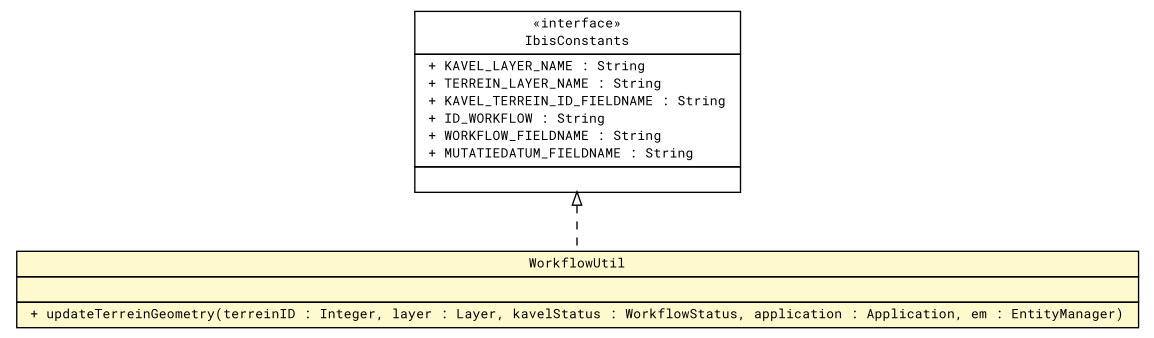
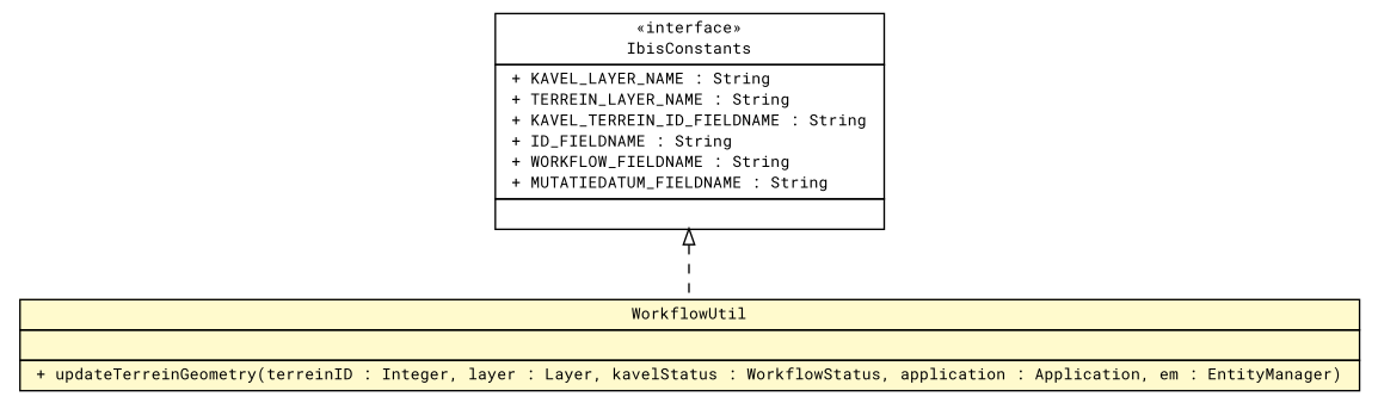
  digraph {
    nodesep=0.25
    ranksep=0.5
    fontname="Roboto Mono"
    node [fontcolor=black fontname="Roboto Mono" fontsize=10.0 shape=plaintext]
    n1 [label=<<table title="nl.b3p.viewer.ibis.util.WorkflowUtil" border="0" cellborder="1" cellspacing="0" cellpadding="2" port="p" bgcolor="lemonChiffon" href="./WorkflowUtil.html"> 		<tr><td><table border="0" cellspacing="0" cellpadding="1"> <tr><td align="center" balign="center"> WorkflowUtil </td></tr> 		</table></td></tr> 		<tr><td><table border="0" cellspacing="0" cellpadding="1"> <tr><td align="left" balign="left">  </td></tr> 		</table></td></tr> 		<tr><td><table border="0" cellspacing="0" cellpadding="1"> <tr><td align="left" balign="left"> + updateTerreinGeometry(terreinID : Integer, layer : Layer, kavelStatus : WorkflowStatus, application : Application, em : EntityManager) </td></tr> 		</table></td></tr> 		</table>>]
-   n2 [label=<<table title="nl.b3p.viewer.ibis.util.IbisConstants" border="0" cellborder="1" cellspacing="0" cellpadding="2" port="p" href="./IbisConstants.html"> 		<tr><td><table border="0" cellspacing="0" cellpadding="1"> <tr><td align="center" balign="center"> &#171;interface&#187; </td></tr> <tr><td align="center" balign="center"> IbisConstants </td></tr> 		</table></td></tr> 		<tr><td><table border="0" cellspacing="0" cellpadding="1"> <tr><td align="left" balign="left"> + KAVEL_LAYER_NAME : String </td></tr> <tr><td align="left" balign="left"> + TERREIN_LAYER_NAME : String </td></tr> <tr><td align="left" balign="left"> + KAVEL_TERREIN_ID_FIELDNAME : String </td></tr> <tr><td align="left" balign="left"> + ID_WORKFLOW : String </td></tr> <tr><td align="left" balign="left"> + WORKFLOW_FIELDNAME : String </td></tr> <tr><td align="left" balign="left"> + MUTATIEDATUM_FIELDNAME : String </td></tr> 		</table></td></tr> 		<tr><td><table border="0" cellspacing="0" cellpadding="1"> <tr><td align="left" balign="left">  </td></tr> 		</table></td></tr> 		</table>>]
+   n2 [label=<<table title="nl.b3p.viewer.ibis.util.IbisConstants" border="0" cellborder="1" cellspacing="0" cellpadding="2" port="p" href="./IbisConstants.html"> 		<tr><td><table border="0" cellspacing="0" cellpadding="1"> <tr><td align="center" balign="center"> &#171;interface&#187; </td></tr> <tr><td align="center" balign="center"> IbisConstants </td></tr> 		</table></td></tr> 		<tr><td><table border="0" cellspacing="0" cellpadding="1"> <tr><td align="left" balign="left"> + KAVEL_LAYER_NAME : String </td></tr> <tr><td align="left" balign="left"> + TERREIN_LAYER_NAME : String </td></tr> <tr><td align="left" balign="left"> + KAVEL_TERREIN_ID_FIELDNAME : String </td></tr> <tr><td align="left" balign="left"> + ID_FIELDNAME : String </td></tr> <tr><td align="left" balign="left"> + WORKFLOW_FIELDNAME : String </td></tr> <tr><td align="left" balign="left"> + MUTATIEDATUM_FIELDNAME : String </td></tr> 		</table></td></tr> 		<tr><td><table border="0" cellspacing="0" cellpadding="1"> <tr><td align="left" balign="left">  </td></tr> 		</table></td></tr> 		</table>>]
    n2 -> n1 [arrowtail=empty dir=back fontname="Roboto Mono" fontsize=10 headport=p labelfontname=Helvetica labelfontsize=10 style=dashed tailport=p]
  }
